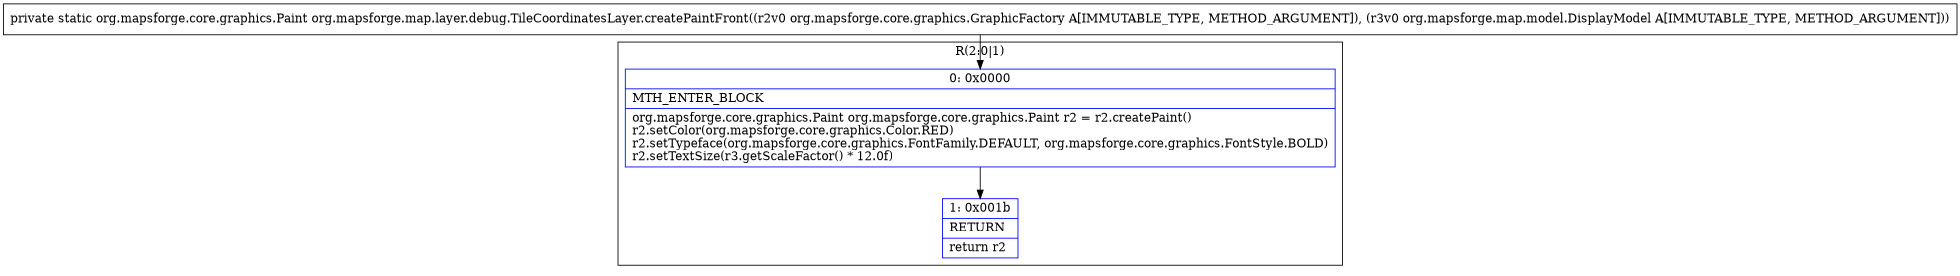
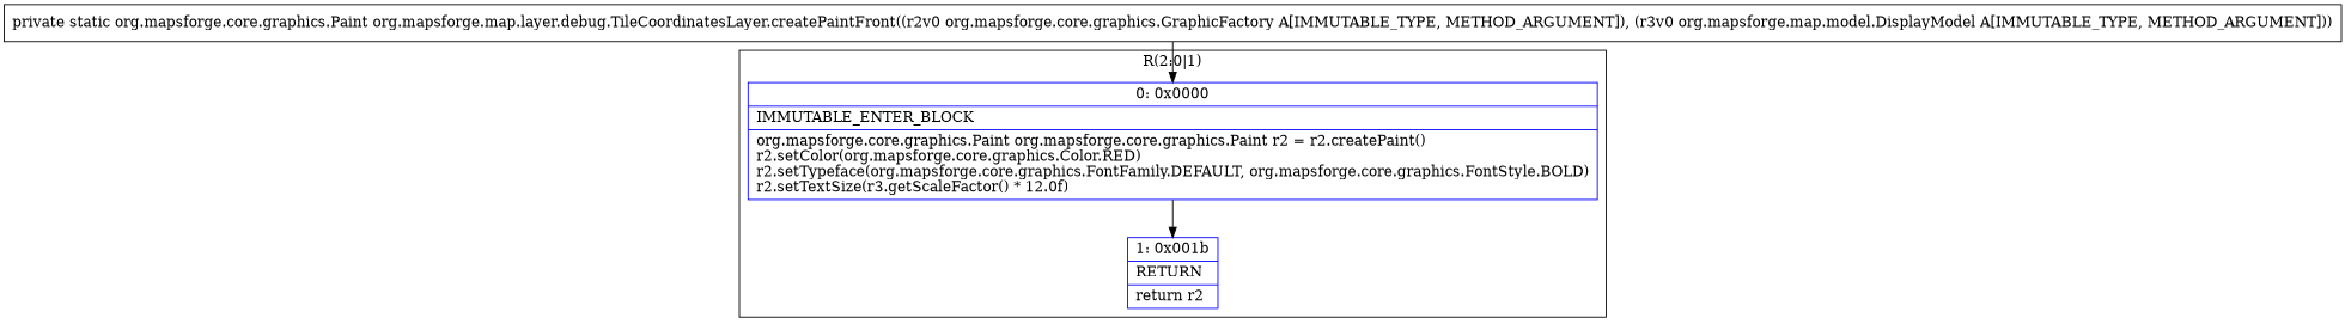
  digraph {
    node [color=blue shape=record]
-   n1 [label="{0\:\ 0x0000|MTH_ENTER_BLOCK\l|org.mapsforge.core.graphics.Paint org.mapsforge.core.graphics.Paint r2 = r2.createPaint()\lr2.setColor(org.mapsforge.core.graphics.Color.RED)\lr2.setTypeface(org.mapsforge.core.graphics.FontFamily.DEFAULT, org.mapsforge.core.graphics.FontStyle.BOLD)\lr2.setTextSize(r3.getScaleFactor() * 12.0f)\l}"]
+   n1 [label="{0\:\ 0x0000|IMMUTABLE_ENTER_BLOCK\l|org.mapsforge.core.graphics.Paint org.mapsforge.core.graphics.Paint r2 = r2.createPaint()\lr2.setColor(org.mapsforge.core.graphics.Color.RED)\lr2.setTypeface(org.mapsforge.core.graphics.FontFamily.DEFAULT, org.mapsforge.core.graphics.FontStyle.BOLD)\lr2.setTextSize(r3.getScaleFactor() * 12.0f)\l}"]
    n2 [label="{1\:\ 0x001b|RETURN\l|return r2\l}"]
    n3 [label="{private static org.mapsforge.core.graphics.Paint org.mapsforge.map.layer.debug.TileCoordinatesLayer.createPaintFront((r2v0 org.mapsforge.core.graphics.GraphicFactory A[IMMUTABLE_TYPE, METHOD_ARGUMENT]), (r3v0 org.mapsforge.map.model.DisplayModel A[IMMUTABLE_TYPE, METHOD_ARGUMENT])) }" color=""]
    subgraph cluster_1 {
      label="R(2:0|1)"
      n1
      n2
    }
    n1 -> n2
    n3 -> n1
  }
